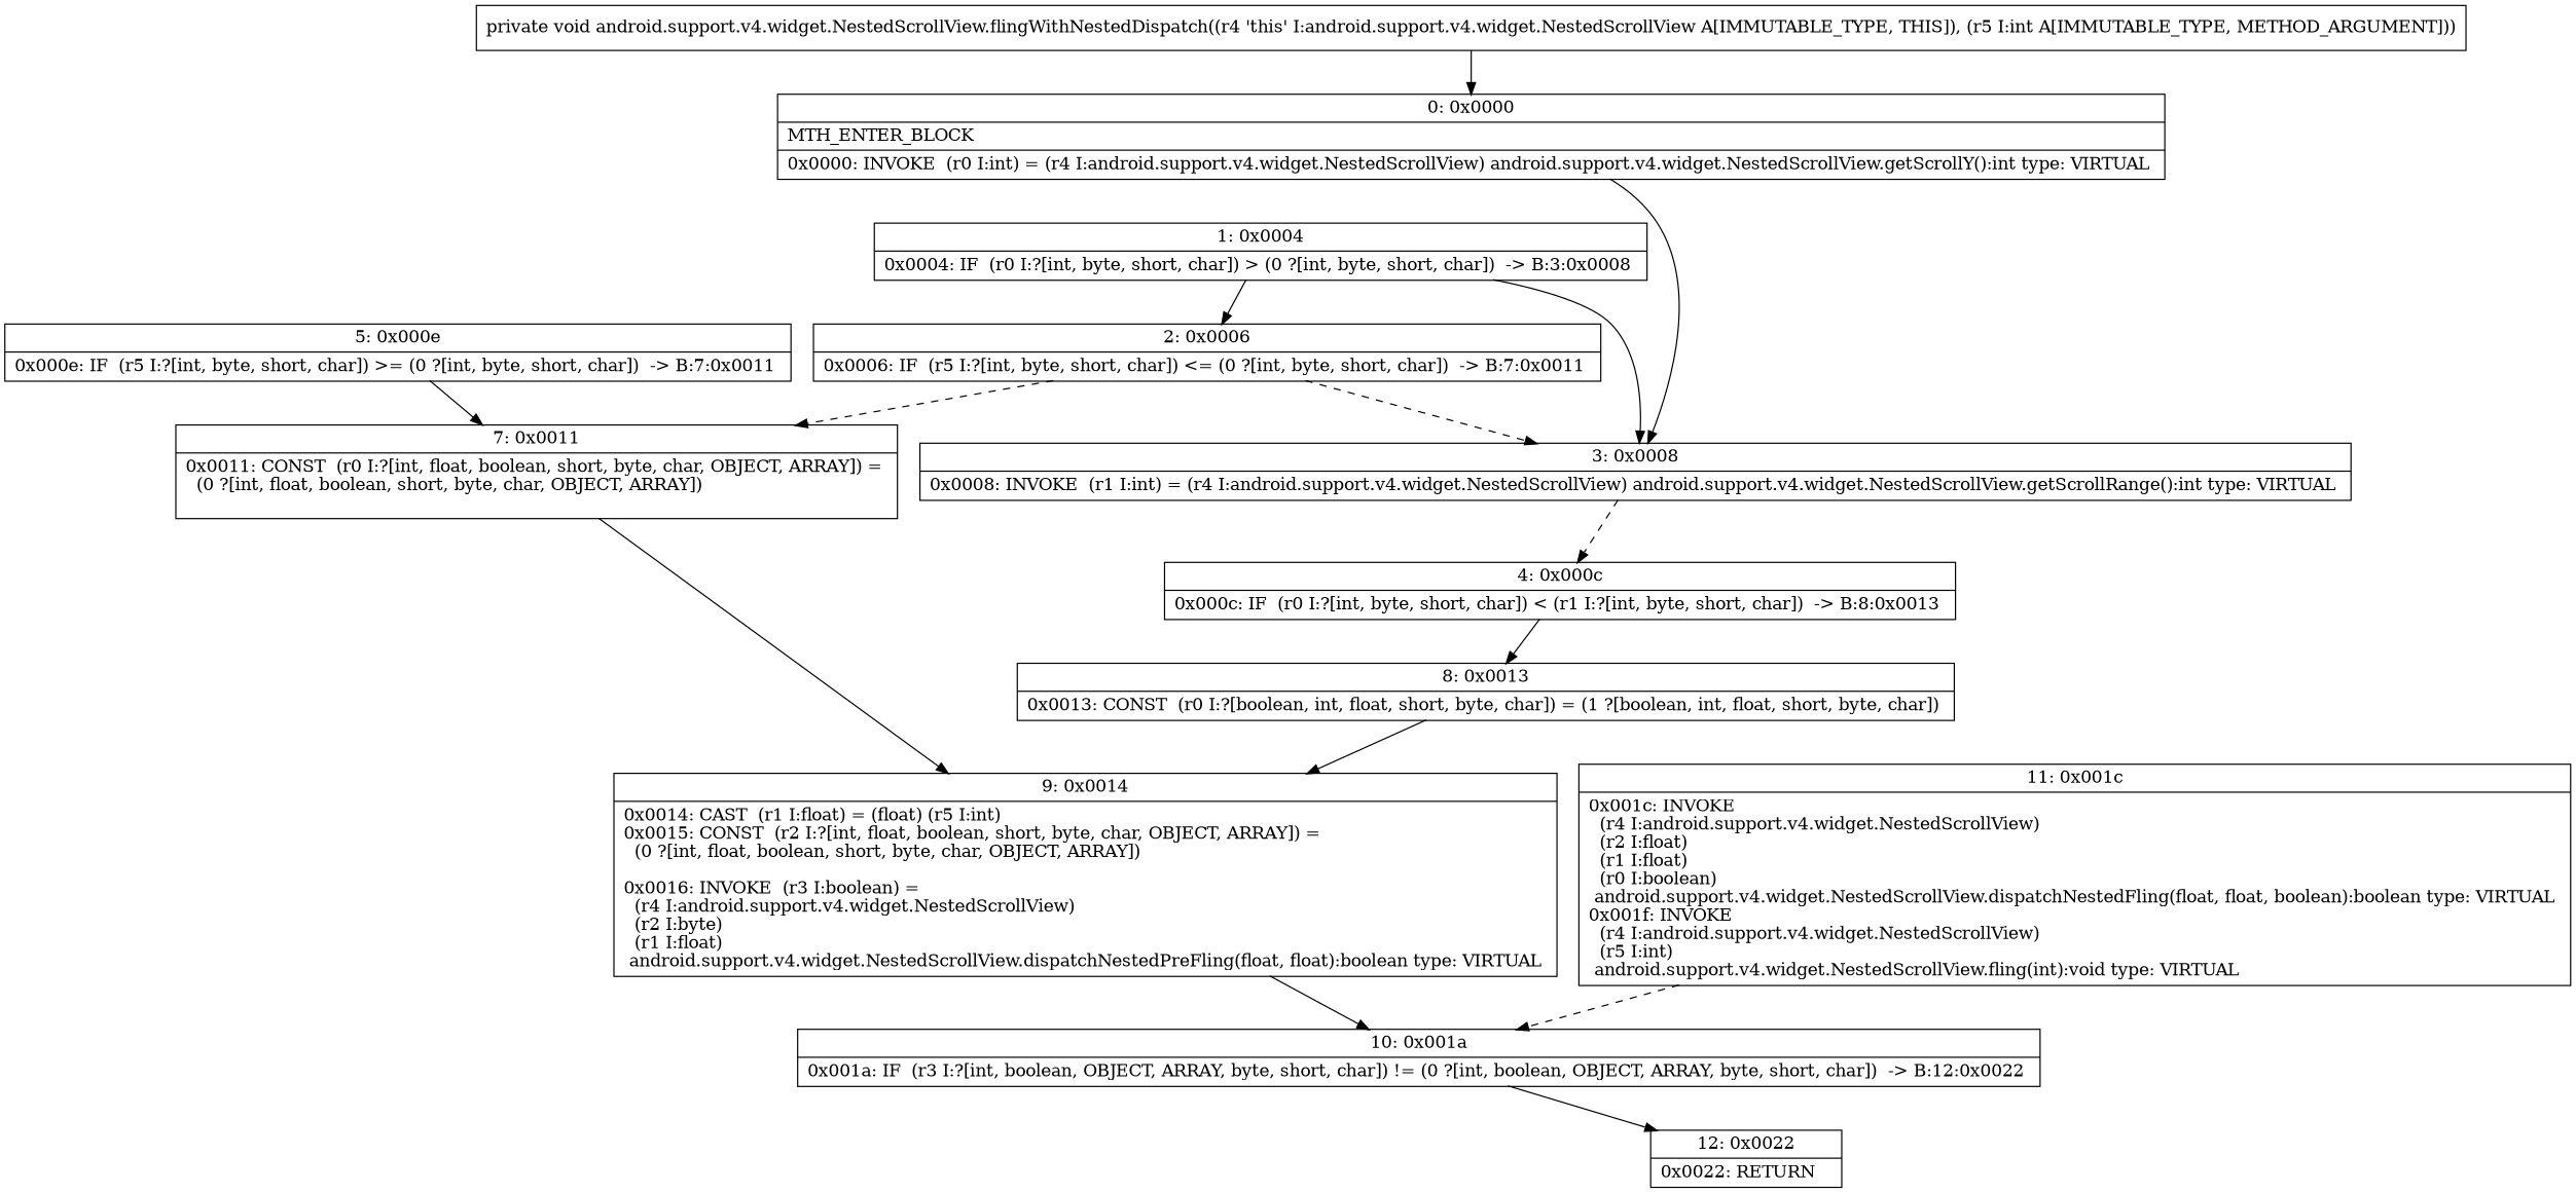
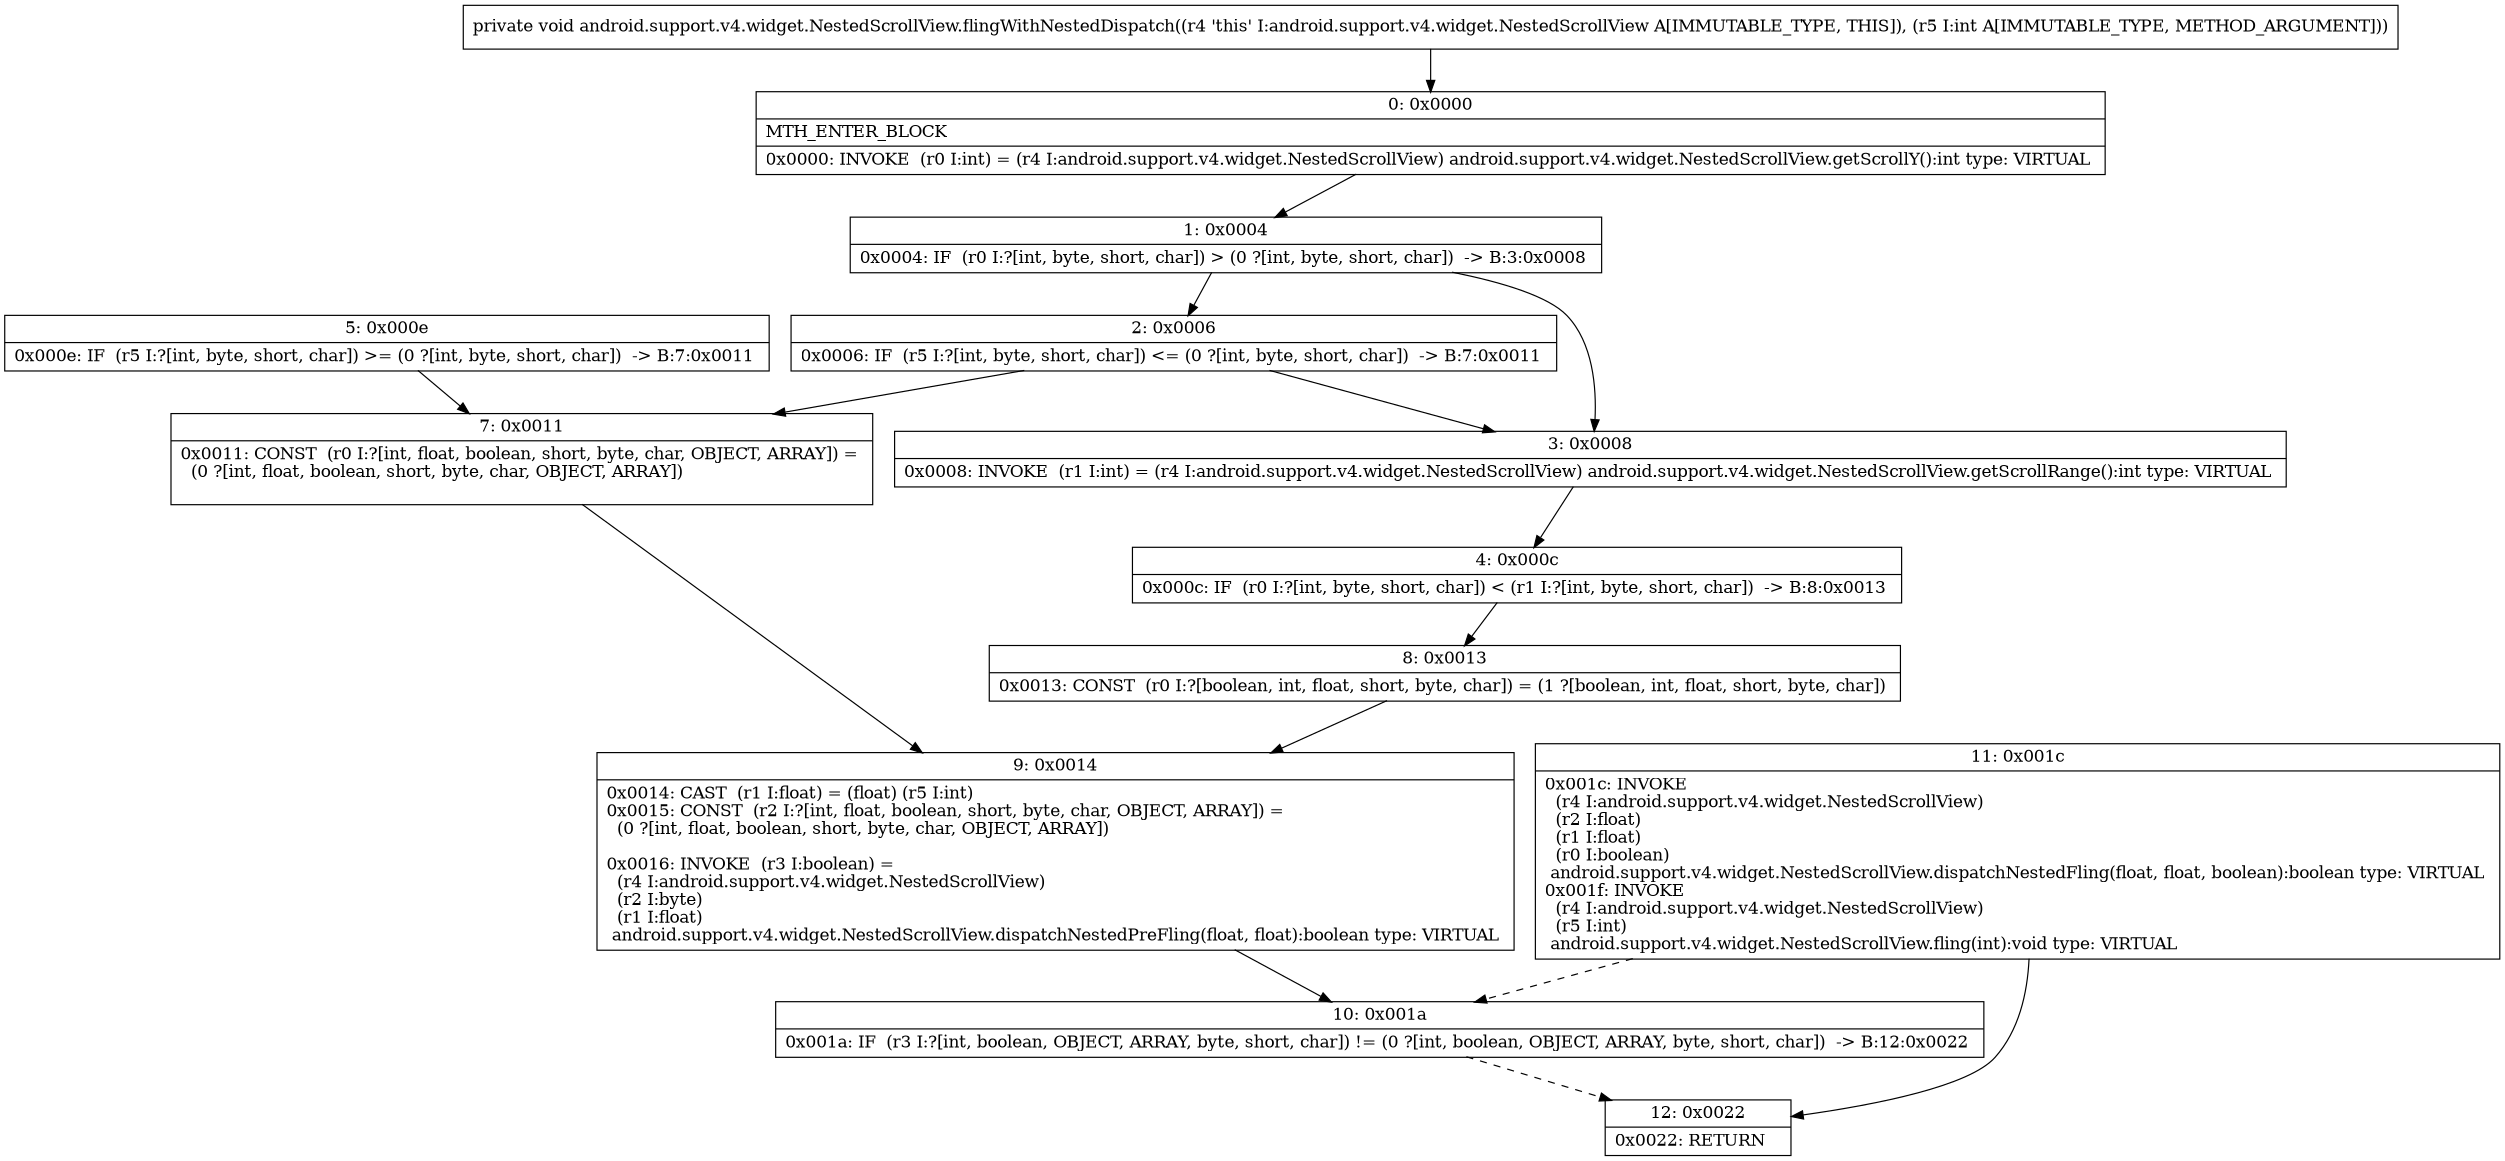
  digraph {
    node [shape=record]
    n1 [label="{0\:\ 0x0000|MTH_ENTER_BLOCK\l|0x0000: INVOKE  (r0 I:int) = (r4 I:android.support.v4.widget.NestedScrollView) android.support.v4.widget.NestedScrollView.getScrollY():int type: VIRTUAL \l}"]
    n2 [label="{1\:\ 0x0004|0x0004: IF  (r0 I:?[int, byte, short, char]) \> (0 ?[int, byte, short, char])  \-\> B:3:0x0008 \l}"]
    n3 [label="{2\:\ 0x0006|0x0006: IF  (r5 I:?[int, byte, short, char]) \<= (0 ?[int, byte, short, char])  \-\> B:7:0x0011 \l}"]
    n4 [label="{3\:\ 0x0008|0x0008: INVOKE  (r1 I:int) = (r4 I:android.support.v4.widget.NestedScrollView) android.support.v4.widget.NestedScrollView.getScrollRange():int type: VIRTUAL \l}"]
    n5 [label="{7\:\ 0x0011|0x0011: CONST  (r0 I:?[int, float, boolean, short, byte, char, OBJECT, ARRAY]) = \l  (0 ?[int, float, boolean, short, byte, char, OBJECT, ARRAY])\l \l}"]
    n6 [label="{4\:\ 0x000c|0x000c: IF  (r0 I:?[int, byte, short, char]) \< (r1 I:?[int, byte, short, char])  \-\> B:8:0x0013 \l}"]
    n7 [label="{9\:\ 0x0014|0x0014: CAST  (r1 I:float) = (float) (r5 I:int) \l0x0015: CONST  (r2 I:?[int, float, boolean, short, byte, char, OBJECT, ARRAY]) = \l  (0 ?[int, float, boolean, short, byte, char, OBJECT, ARRAY])\l \l0x0016: INVOKE  (r3 I:boolean) = \l  (r4 I:android.support.v4.widget.NestedScrollView)\l  (r2 I:byte)\l  (r1 I:float)\l android.support.v4.widget.NestedScrollView.dispatchNestedPreFling(float, float):boolean type: VIRTUAL \l}"]
    n8 [label="{8\:\ 0x0013|0x0013: CONST  (r0 I:?[boolean, int, float, short, byte, char]) = (1 ?[boolean, int, float, short, byte, char]) \l}"]
    n9 [label="{5\:\ 0x000e|0x000e: IF  (r5 I:?[int, byte, short, char]) \>= (0 ?[int, byte, short, char])  \-\> B:7:0x0011 \l}"]
    n10 [label="{10\:\ 0x001a|0x001a: IF  (r3 I:?[int, boolean, OBJECT, ARRAY, byte, short, char]) != (0 ?[int, boolean, OBJECT, ARRAY, byte, short, char])  \-\> B:12:0x0022 \l}"]
    n11 [label="{12\:\ 0x0022|0x0022: RETURN   \l}"]
    n12 [label="{11\:\ 0x001c|0x001c: INVOKE  \l  (r4 I:android.support.v4.widget.NestedScrollView)\l  (r2 I:float)\l  (r1 I:float)\l  (r0 I:boolean)\l android.support.v4.widget.NestedScrollView.dispatchNestedFling(float, float, boolean):boolean type: VIRTUAL \l0x001f: INVOKE  \l  (r4 I:android.support.v4.widget.NestedScrollView)\l  (r5 I:int)\l android.support.v4.widget.NestedScrollView.fling(int):void type: VIRTUAL \l}"]
    n13 [label="{private void android.support.v4.widget.NestedScrollView.flingWithNestedDispatch((r4 'this' I:android.support.v4.widget.NestedScrollView A[IMMUTABLE_TYPE, THIS]), (r5 I:int A[IMMUTABLE_TYPE, METHOD_ARGUMENT])) }"]
-   n1 -> n4
+   n1 -> n2
    n2 -> n3 [style=solid]
    n2 -> n4
-   n3 -> n4 [style=dashed]
-   n3 -> n5 [style=dashed]
-   n4 -> n6 [style=dashed]
+   n3 -> n4 [style=solid]
+   n3 -> n5
+   n4 -> n6
    n5 -> n7
    n6 -> n8
    n7 -> n10
    n8 -> n7
    n9 -> n5
-   n10 -> n11
+   n10 -> n11 [style=dashed]
    n12 -> n10 [style=dashed]
+   n12 -> n11
    n13 -> n1
  }
